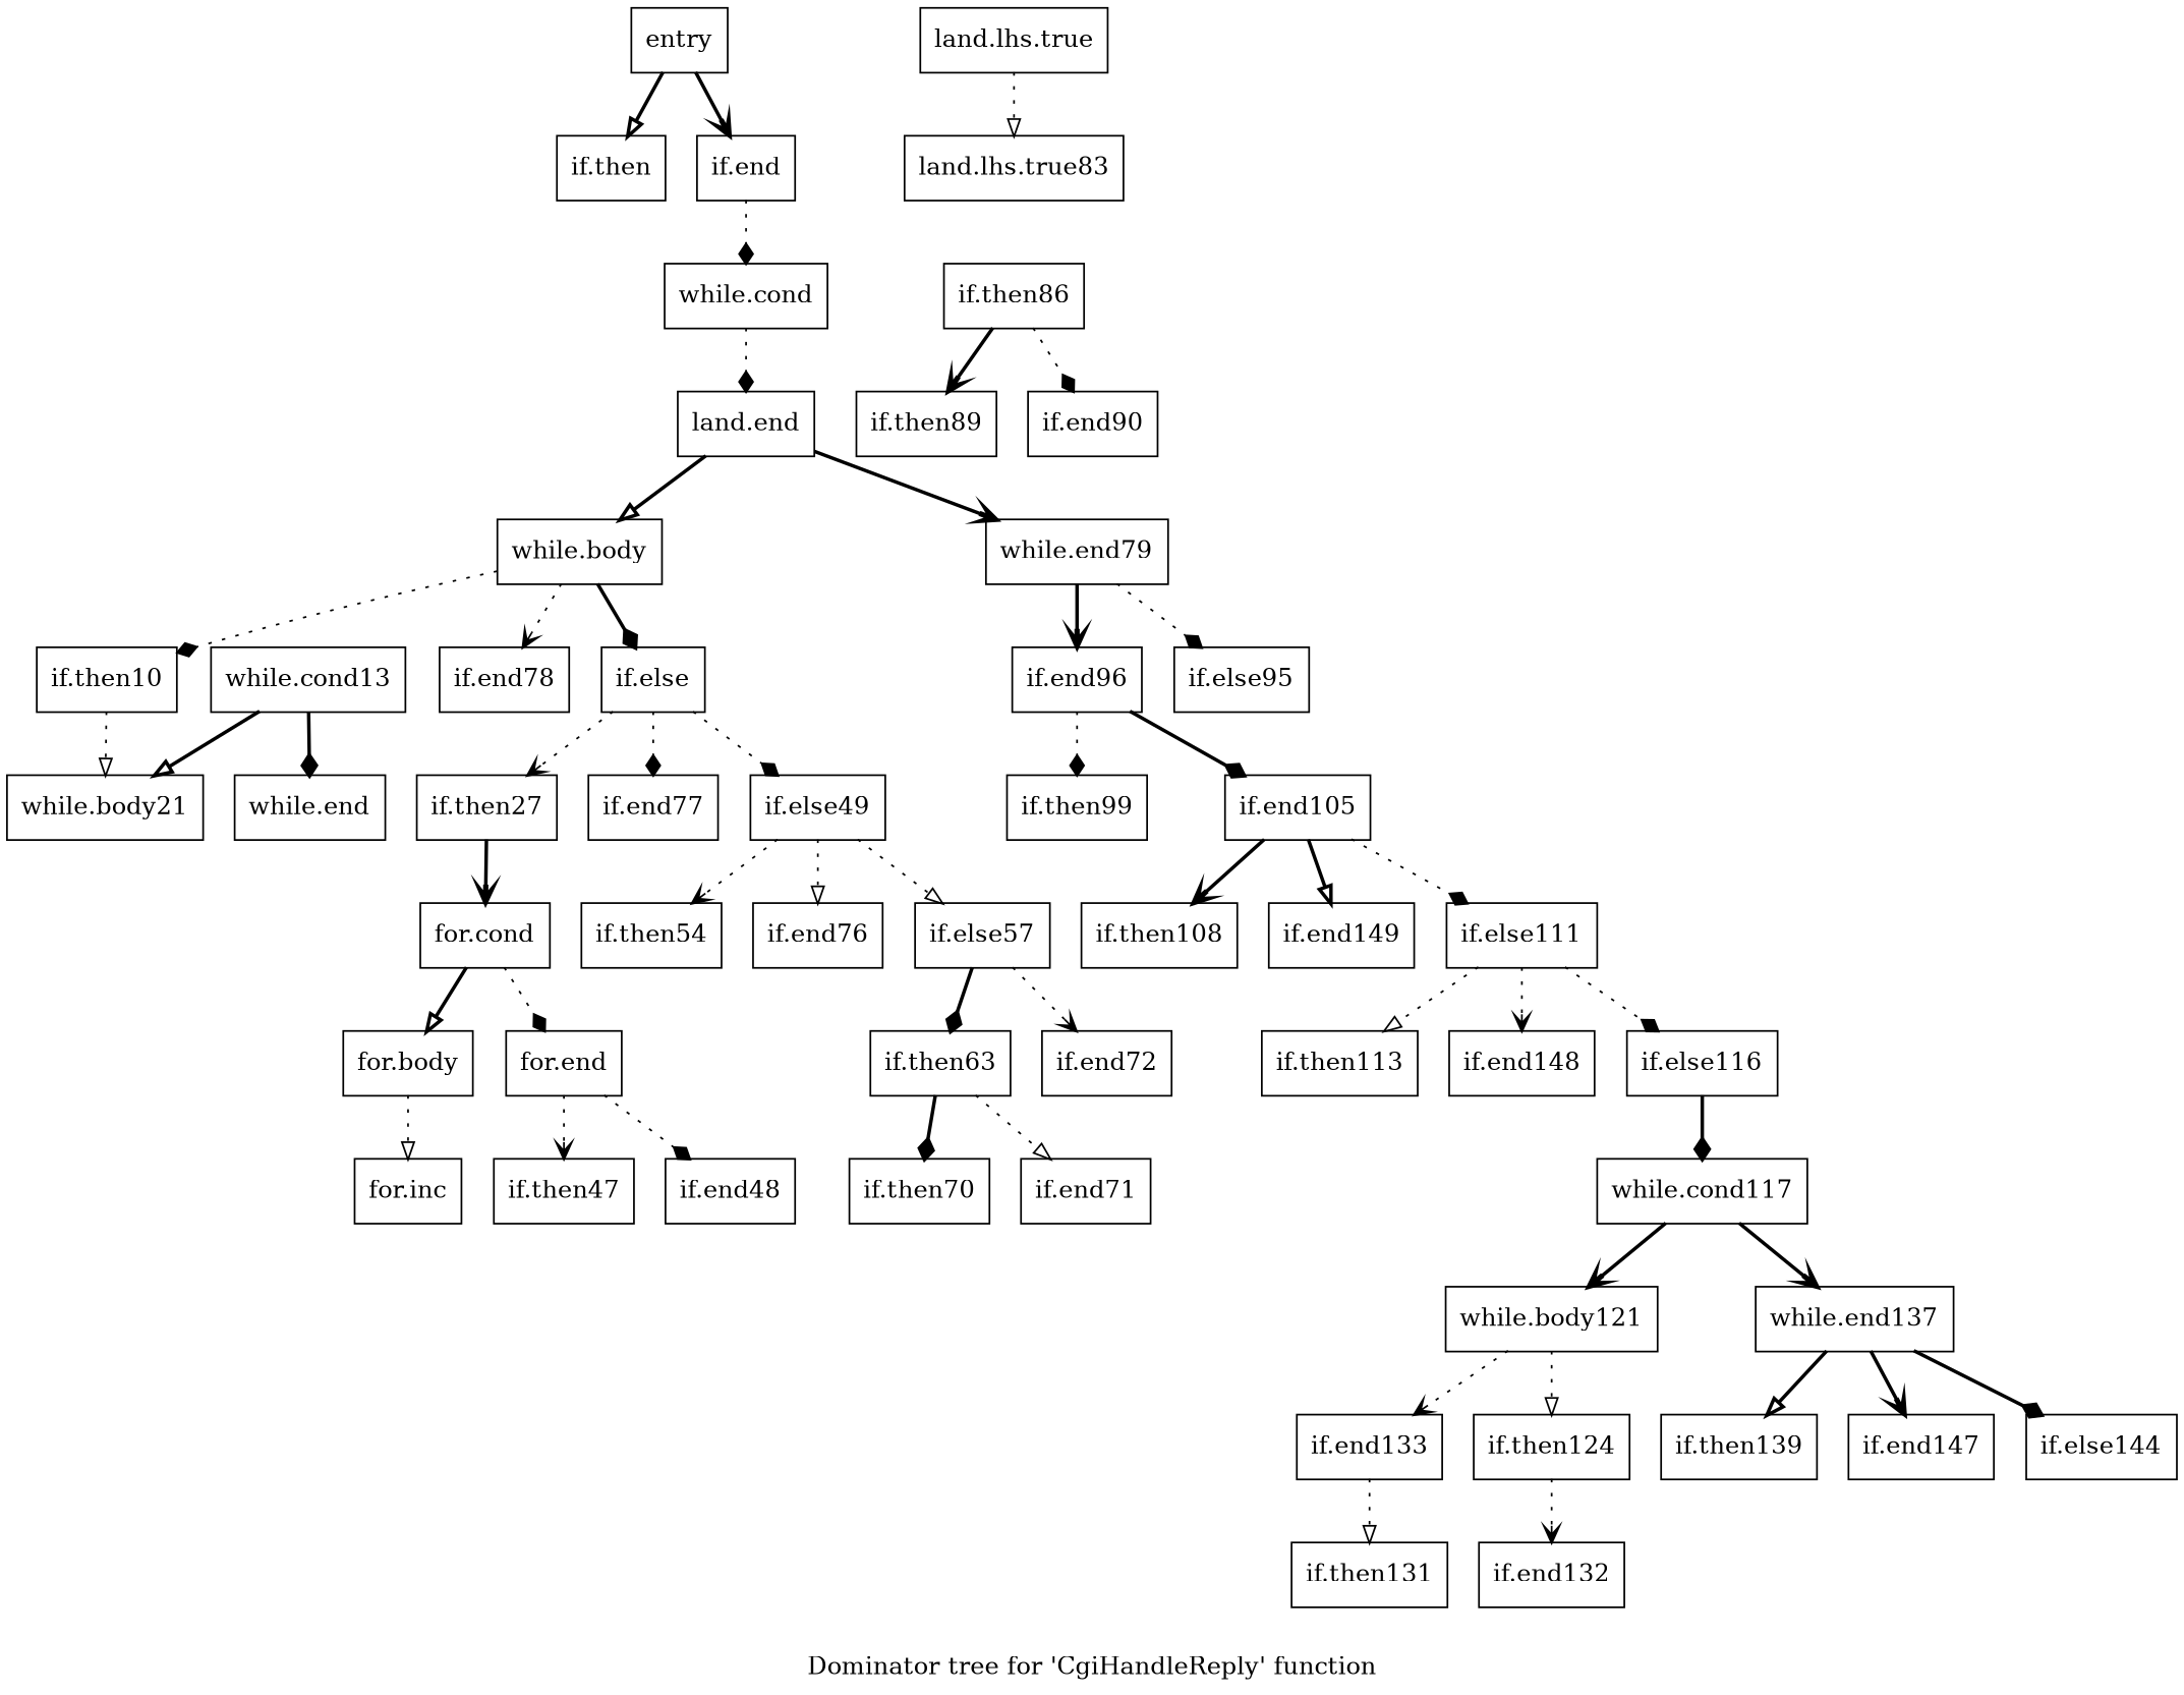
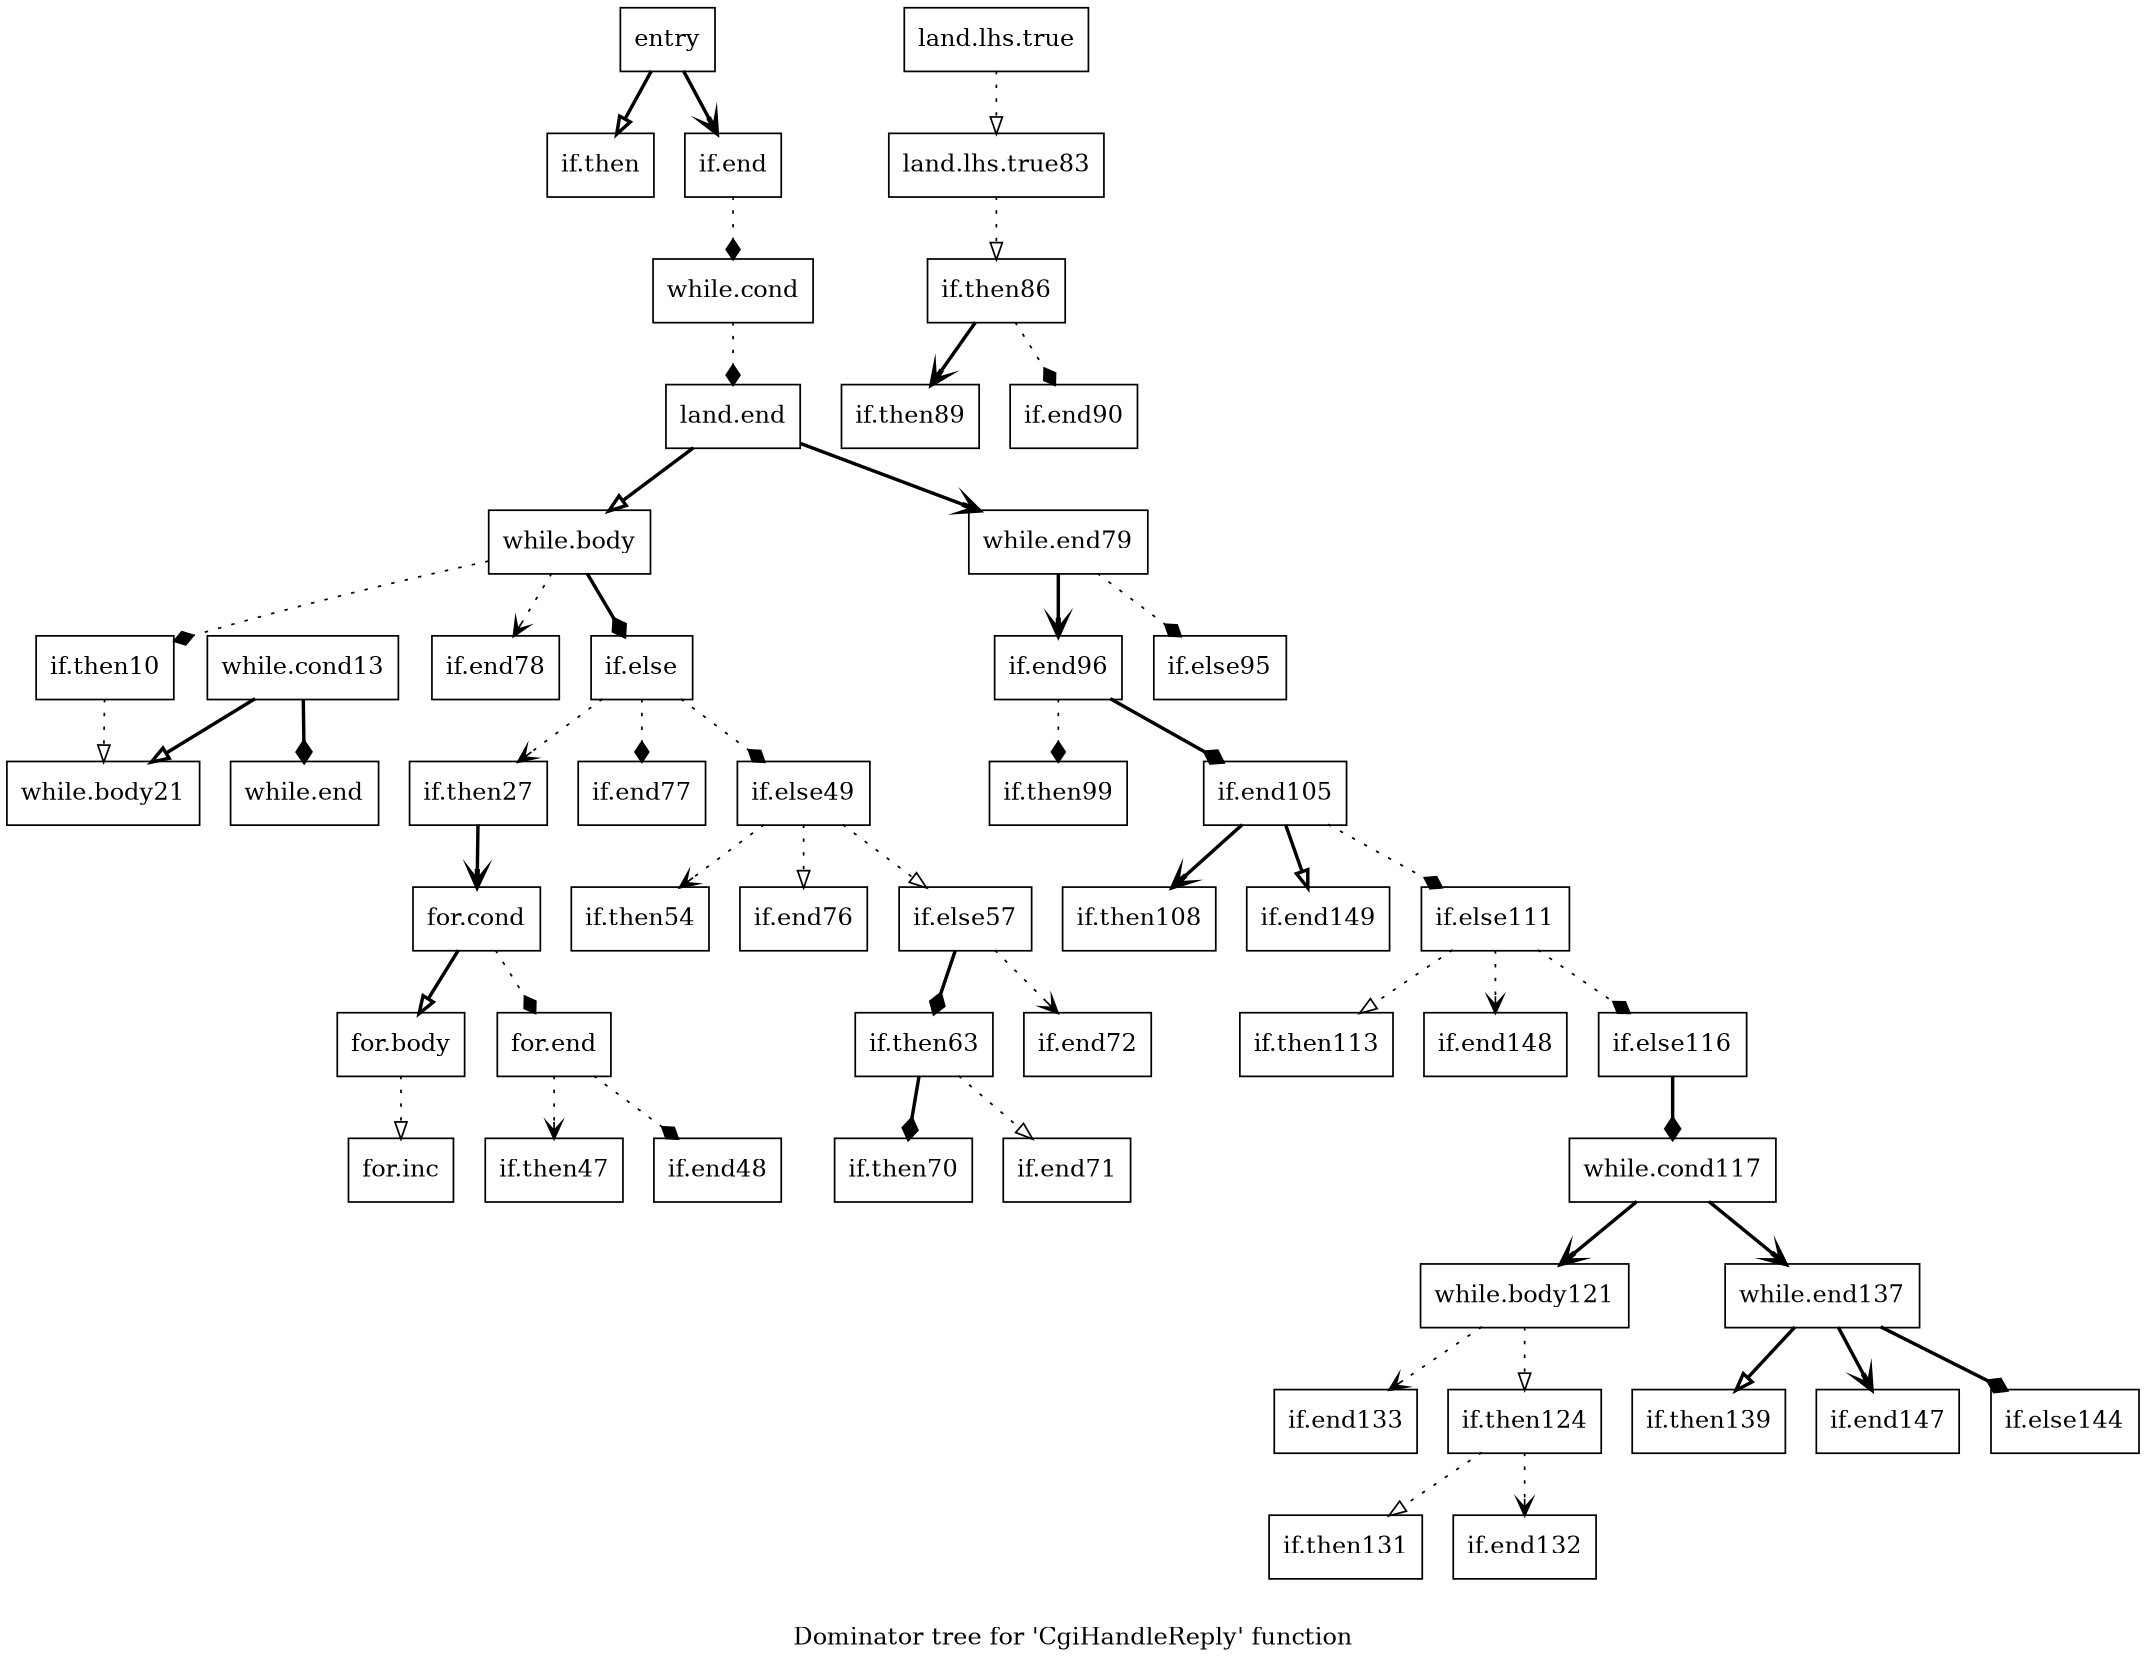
  digraph {
    label="Dominator tree for 'CgiHandleReply' function"
    node [shape=record]
    edge [arrowhead=diamond style=dotted]
    n1 [label="{entry}"]
    n2 [label="{if.then}"]
    n3 [label="{if.end}"]
    n4 [label="{while.cond}"]
    n5 [label="{land.end}"]
    n6 [label="{while.body}"]
    n7 [label="{while.end79}"]
    n8 [label="{if.then10}"]
    n9 [label="{if.end78}"]
    n10 [label="{if.else}"]
    n11 [label="{if.end96}"]
    n12 [label="{if.else95}"]
    n13 [label="{while.body21}"]
    n14 [label="{if.then27}"]
    n15 [label="{if.end77}"]
    n16 [label="{if.else49}"]
    n17 [label="{land.lhs.true}"]
    n18 [label="{land.lhs.true83}"]
    n19 [label="{if.then99}"]
    n20 [label="{if.end105}"]
    n21 [label="{while.cond13}"]
    n22 [label="{while.end}"]
    n23 [label="{for.cond}"]
    n24 [label="{if.then54}"]
    n25 [label="{if.end76}"]
    n26 [label="{if.else57}"]
    n27 [label="{for.body}"]
    n28 [label="{for.end}"]
    n29 [label="{if.then63}"]
    n30 [label="{if.end72}"]
    n31 [label="{for.inc}"]
    n32 [label="{if.then47}"]
    n33 [label="{if.end48}"]
    n34 [label="{if.then70}"]
    n35 [label="{if.end71}"]
    n36 [label="{if.then86}"]
    n37 [label="{if.then108}"]
    n38 [label="{if.end149}"]
    n39 [label="{if.else111}"]
    n40 [label="{if.then89}"]
    n41 [label="{if.end90}"]
    n42 [label="{if.then113}"]
    n43 [label="{if.end148}"]
    n44 [label="{if.else116}"]
    n45 [label="{while.cond117}"]
    n46 [label="{while.body121}"]
    n47 [label="{while.end137}"]
    n48 [label="{if.then124}"]
    n49 [label="{if.end133}"]
    n50 [label="{if.then139}"]
    n51 [label="{if.end147}"]
    n52 [label="{if.else144}"]
    n53 [label="{if.then131}"]
    n54 [label="{if.end132}"]
    n1 -> n2 [arrowhead=onormal style=bold]
    n1 -> n3 [arrowhead=vee style=bold]
    n3 -> n4
    n4 -> n5
    n5 -> n6 [arrowhead=onormal style=bold]
    n5 -> n7 [arrowhead=vee style=bold]
    n6 -> n8
    n6 -> n9 [arrowhead=vee]
    n6 -> n10 [style=bold]
    n7 -> n11 [arrowhead=vee style=bold]
    n7 -> n12
    n8 -> n13 [arrowhead=onormal]
    n10 -> n14 [arrowhead=vee]
    n10 -> n15
    n10 -> n16
    n11 -> n19
    n11 -> n20 [style=bold]
    n14 -> n23 [arrowhead=vee style=bold]
    n16 -> n24 [arrowhead=vee]
    n16 -> n25 [arrowhead=onormal]
    n16 -> n26 [arrowhead=onormal]
    n17 -> n18 [arrowhead=onormal]
+   n18 -> n36 [arrowhead=onormal]
    n20 -> n37 [arrowhead=vee style=bold]
    n20 -> n38 [arrowhead=onormal style=bold]
    n20 -> n39
    n21 -> n13 [arrowhead=onormal style=bold]
    n21 -> n22 [style=bold]
    n23 -> n27 [arrowhead=onormal style=bold]
    n23 -> n28
    n26 -> n29 [style=bold]
    n26 -> n30 [arrowhead=vee]
    n27 -> n31 [arrowhead=onormal]
    n28 -> n32 [arrowhead=vee]
    n28 -> n33
    n29 -> n34 [style=bold]
    n29 -> n35 [arrowhead=onormal]
    n36 -> n40 [arrowhead=vee style=bold]
    n36 -> n41
    n39 -> n42 [arrowhead=onormal]
    n39 -> n43 [arrowhead=vee]
    n39 -> n44
    n44 -> n45 [style=bold]
    n45 -> n46 [arrowhead=vee style=bold]
    n45 -> n47 [arrowhead=vee style=bold]
    n46 -> n48 [arrowhead=onormal]
    n46 -> n49 [arrowhead=vee]
    n47 -> n50 [arrowhead=onormal style=bold]
    n47 -> n51 [arrowhead=vee style=bold]
    n47 -> n52 [style=bold]
-   n49 -> n53 [arrowhead=onormal]
+   n48 -> n53 [arrowhead=onormal]
    n48 -> n54 [arrowhead=vee]
  }
